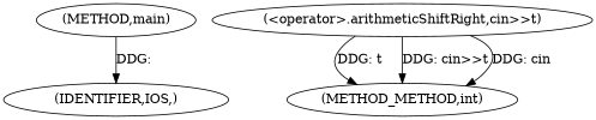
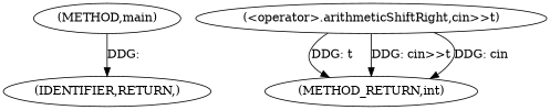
  digraph {
    n1 [label="(METHOD,main)"]
-   n2 [label="(IDENTIFIER,IOS,)"]
+   n2 [label="(IDENTIFIER,RETURN,)"]
    n3 [label="(<operator>.arithmeticShiftRight,cin>>t)"]
-   n4 [label="(METHOD_METHOD,int)"]
+   n4 [label="(METHOD_RETURN,int)"]
    n1 -> n2 [label="DDG: "]
    n3 -> n4 [label="DDG: t"]
    n3 -> n4 [label="DDG: cin>>t"]
    n3 -> n4 [label="DDG: cin"]
  }
